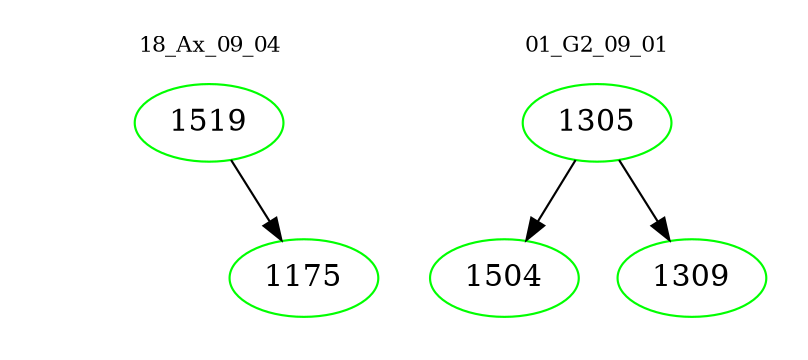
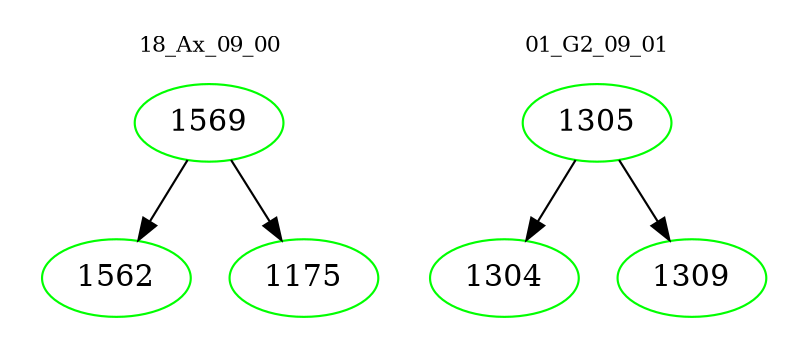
  digraph {
    node [color=green]
    edge [color=black]
-   n1 [label=1519]
+   n1 [label=1569]
+   n2 [label=1562]
    n3 [label=1175]
    n4 [label=1305]
-   n5 [label=1504]
+   n5 [label=1304]
    n6 [label=1309]
    subgraph cluster_1 {
      color=white
      fontsize=10
-     label="18_Ax_09_04"
+     label="18_Ax_09_00"
      n1
+     n2
      n3
    }
    subgraph cluster_2 {
      color=white
      fontsize=10
      label="01_G2_09_01"
      n4
      n5
      n6
    }
+   n1 -> n2
    n1 -> n3
    n4 -> n5
    n4 -> n6
  }
